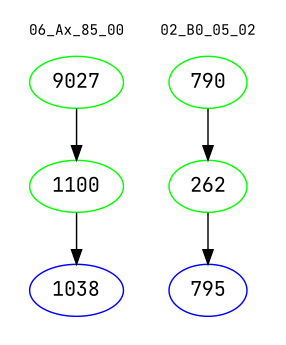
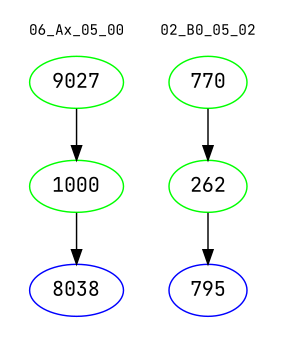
  digraph {
    fontname="JetBrains Mono"
    node [color=green fontname="JetBrains Mono"]
    edge [color=black fontname="JetBrains Mono"]
    n1 [label=9027]
-   n2 [label=1100]
-   n3 [color=blue label=1038]
-   n4 [label=790]
+   n2 [label=1000]
+   n3 [color=blue label=8038]
+   n4 [label=770]
    n5 [label=262]
    n6 [color=blue label=795]
    subgraph cluster_1 {
      color=white
      fontsize=10
-     label="06_Ax_85_00"
+     label="06_Ax_05_00"
      n1
      n2
      n3
    }
    subgraph cluster_2 {
      color=white
      fontsize=10
      label="02_B0_05_02"
      n4
      n5
      n6
    }
    n1 -> n2
    n2 -> n3
    n4 -> n5
    n5 -> n6
  }
